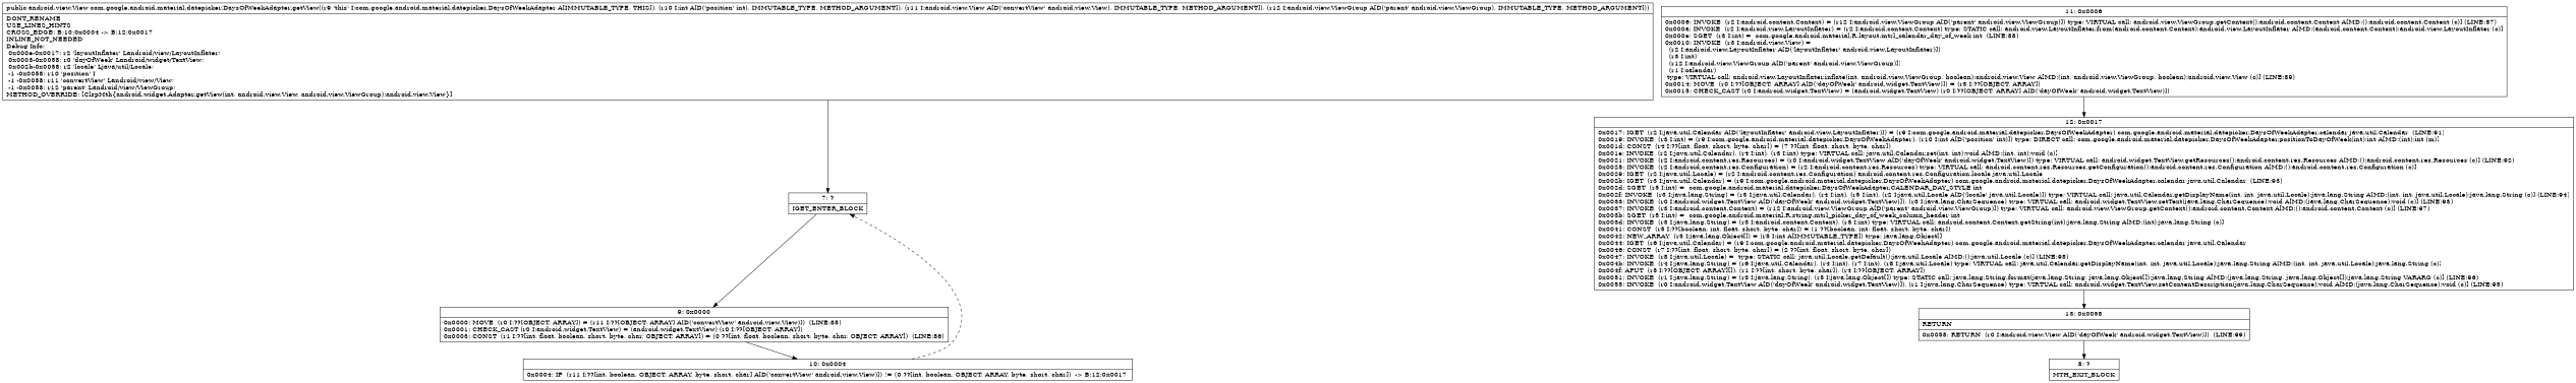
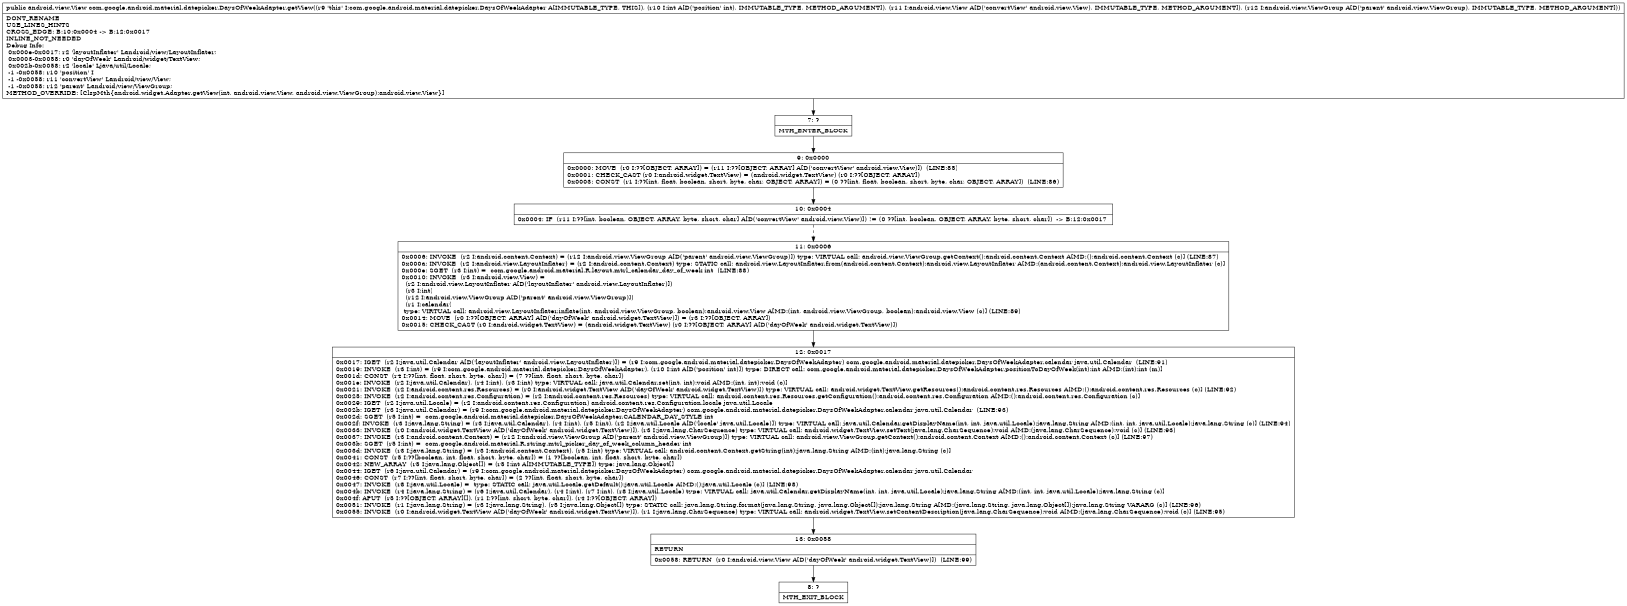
  digraph {
    node [shape=record]
-   n1 [label="{7\:\ ?|IGET_ENTER_BLOCK\l}"]
+   n1 [label="{7\:\ ?|MTH_ENTER_BLOCK\l}"]
    n2 [label="{9\:\ 0x0000|0x0000: MOVE  (r0 I:??[OBJECT, ARRAY]) = (r11 I:??[OBJECT, ARRAY] A[D('convertView' android.view.View)])  (LINE:85)\l0x0001: CHECK_CAST (r0 I:android.widget.TextView) = (android.widget.TextView) (r0 I:??[OBJECT, ARRAY]) \l0x0003: CONST  (r1 I:??[int, float, boolean, short, byte, char, OBJECT, ARRAY]) = (0 ??[int, float, boolean, short, byte, char, OBJECT, ARRAY])  (LINE:86)\l}"]
    n3 [label="{10\:\ 0x0004|0x0004: IF  (r11 I:??[int, boolean, OBJECT, ARRAY, byte, short, char] A[D('convertView' android.view.View)]) != (0 ??[int, boolean, OBJECT, ARRAY, byte, short, char])  \-\> B:12:0x0017 \l}"]
    n4 [label="{11\:\ 0x0006|0x0006: INVOKE  (r2 I:android.content.Context) = (r12 I:android.view.ViewGroup A[D('parent' android.view.ViewGroup)]) type: VIRTUAL call: android.view.ViewGroup.getContext():android.content.Context A[MD:():android.content.Context (c)] (LINE:87)\l0x000a: INVOKE  (r2 I:android.view.LayoutInflater) = (r2 I:android.content.Context) type: STATIC call: android.view.LayoutInflater.from(android.content.Context):android.view.LayoutInflater A[MD:(android.content.Context):android.view.LayoutInflater (c)]\l0x000e: SGET  (r3 I:int) =  com.google.android.material.R.layout.mtrl_calendar_day_of_week int  (LINE:88)\l0x0010: INVOKE  (r3 I:android.view.View) = \l  (r2 I:android.view.LayoutInflater A[D('layoutInflater' android.view.LayoutInflater)])\l  (r3 I:int)\l  (r12 I:android.view.ViewGroup A[D('parent' android.view.ViewGroup)])\l  (r1 I:calendar)\l type: VIRTUAL call: android.view.LayoutInflater.inflate(int, android.view.ViewGroup, boolean):android.view.View A[MD:(int, android.view.ViewGroup, boolean):android.view.View (c)] (LINE:89)\l0x0014: MOVE  (r0 I:??[OBJECT, ARRAY] A[D('dayOfWeek' android.widget.TextView)]) = (r3 I:??[OBJECT, ARRAY]) \l0x0015: CHECK_CAST (r0 I:android.widget.TextView) = (android.widget.TextView) (r0 I:??[OBJECT, ARRAY] A[D('dayOfWeek' android.widget.TextView)]) \l}"]
    n5 [label="{12\:\ 0x0017|0x0017: IGET  (r2 I:java.util.Calendar A[D('layoutInflater' android.view.LayoutInflater)]) = (r9 I:com.google.android.material.datepicker.DaysOfWeekAdapter) com.google.android.material.datepicker.DaysOfWeekAdapter.calendar java.util.Calendar  (LINE:91)\l0x0019: INVOKE  (r3 I:int) = (r9 I:com.google.android.material.datepicker.DaysOfWeekAdapter), (r10 I:int A[D('position' int)]) type: DIRECT call: com.google.android.material.datepicker.DaysOfWeekAdapter.positionToDayOfWeek(int):int A[MD:(int):int (m)]\l0x001d: CONST  (r4 I:??[int, float, short, byte, char]) = (7 ??[int, float, short, byte, char]) \l0x001e: INVOKE  (r2 I:java.util.Calendar), (r4 I:int), (r3 I:int) type: VIRTUAL call: java.util.Calendar.set(int, int):void A[MD:(int, int):void (c)]\l0x0021: INVOKE  (r2 I:android.content.res.Resources) = (r0 I:android.widget.TextView A[D('dayOfWeek' android.widget.TextView)]) type: VIRTUAL call: android.widget.TextView.getResources():android.content.res.Resources A[MD:():android.content.res.Resources (c)] (LINE:92)\l0x0025: INVOKE  (r2 I:android.content.res.Configuration) = (r2 I:android.content.res.Resources) type: VIRTUAL call: android.content.res.Resources.getConfiguration():android.content.res.Configuration A[MD:():android.content.res.Configuration (c)]\l0x0029: IGET  (r2 I:java.util.Locale) = (r2 I:android.content.res.Configuration) android.content.res.Configuration.locale java.util.Locale \l0x002b: IGET  (r3 I:java.util.Calendar) = (r9 I:com.google.android.material.datepicker.DaysOfWeekAdapter) com.google.android.material.datepicker.DaysOfWeekAdapter.calendar java.util.Calendar  (LINE:93)\l0x002d: SGET  (r5 I:int) =  com.google.android.material.datepicker.DaysOfWeekAdapter.CALENDAR_DAY_STYLE int \l0x002f: INVOKE  (r3 I:java.lang.String) = (r3 I:java.util.Calendar), (r4 I:int), (r5 I:int), (r2 I:java.util.Locale A[D('locale' java.util.Locale)]) type: VIRTUAL call: java.util.Calendar.getDisplayName(int, int, java.util.Locale):java.lang.String A[MD:(int, int, java.util.Locale):java.lang.String (c)] (LINE:94)\l0x0033: INVOKE  (r0 I:android.widget.TextView A[D('dayOfWeek' android.widget.TextView)]), (r3 I:java.lang.CharSequence) type: VIRTUAL call: android.widget.TextView.setText(java.lang.CharSequence):void A[MD:(java.lang.CharSequence):void (c)] (LINE:93)\l0x0037: INVOKE  (r3 I:android.content.Context) = (r12 I:android.view.ViewGroup A[D('parent' android.view.ViewGroup)]) type: VIRTUAL call: android.view.ViewGroup.getContext():android.content.Context A[MD:():android.content.Context (c)] (LINE:97)\l0x003b: SGET  (r5 I:int) =  com.google.android.material.R.string.mtrl_picker_day_of_week_column_header int \l0x003d: INVOKE  (r3 I:java.lang.String) = (r3 I:android.content.Context), (r5 I:int) type: VIRTUAL call: android.content.Context.getString(int):java.lang.String A[MD:(int):java.lang.String (c)]\l0x0041: CONST  (r5 I:??[boolean, int, float, short, byte, char]) = (1 ??[boolean, int, float, short, byte, char]) \l0x0042: NEW_ARRAY  (r5 I:java.lang.Object[]) = (r5 I:int A[IMMUTABLE_TYPE]) type: java.lang.Object[] \l0x0044: IGET  (r6 I:java.util.Calendar) = (r9 I:com.google.android.material.datepicker.DaysOfWeekAdapter) com.google.android.material.datepicker.DaysOfWeekAdapter.calendar java.util.Calendar \l0x0046: CONST  (r7 I:??[int, float, short, byte, char]) = (2 ??[int, float, short, byte, char]) \l0x0047: INVOKE  (r8 I:java.util.Locale) =  type: STATIC call: java.util.Locale.getDefault():java.util.Locale A[MD:():java.util.Locale (c)] (LINE:98)\l0x004b: INVOKE  (r4 I:java.lang.String) = (r6 I:java.util.Calendar), (r4 I:int), (r7 I:int), (r8 I:java.util.Locale) type: VIRTUAL call: java.util.Calendar.getDisplayName(int, int, java.util.Locale):java.lang.String A[MD:(int, int, java.util.Locale):java.lang.String (c)]\l0x004f: APUT  (r5 I:??[OBJECT, ARRAY][]), (r1 I:??[int, short, byte, char]), (r4 I:??[OBJECT, ARRAY]) \l0x0051: INVOKE  (r1 I:java.lang.String) = (r3 I:java.lang.String), (r5 I:java.lang.Object[]) type: STATIC call: java.lang.String.format(java.lang.String, java.lang.Object[]):java.lang.String A[MD:(java.lang.String, java.lang.Object[]):java.lang.String VARARG (c)] (LINE:96)\l0x0055: INVOKE  (r0 I:android.widget.TextView A[D('dayOfWeek' android.widget.TextView)]), (r1 I:java.lang.CharSequence) type: VIRTUAL call: android.widget.TextView.setContentDescription(java.lang.CharSequence):void A[MD:(java.lang.CharSequence):void (c)] (LINE:95)\l}"]
    n6 [label="{13\:\ 0x0058|RETURN\l|0x0058: RETURN  (r0 I:android.view.View A[D('dayOfWeek' android.widget.TextView)])  (LINE:99)\l}"]
    n7 [label="{8\:\ ?|MTH_EXIT_BLOCK\l}"]
    n8 [label="{public android.view.View com.google.android.material.datepicker.DaysOfWeekAdapter.getView((r9 'this' I:com.google.android.material.datepicker.DaysOfWeekAdapter A[IMMUTABLE_TYPE, THIS]), (r10 I:int A[D('position' int), IMMUTABLE_TYPE, METHOD_ARGUMENT]), (r11 I:android.view.View A[D('convertView' android.view.View), IMMUTABLE_TYPE, METHOD_ARGUMENT]), (r12 I:android.view.ViewGroup A[D('parent' android.view.ViewGroup), IMMUTABLE_TYPE, METHOD_ARGUMENT]))  | DONT_RENAME\lUSE_LINES_HINTS\lCROSS_EDGE: B:10:0x0004 \-\> B:12:0x0017\lINLINE_NOT_NEEDED\lDebug Info:\l  0x000e\-0x0017: r2 'layoutInflater' Landroid\/view\/LayoutInflater;\l  0x0003\-0x0058: r0 'dayOfWeek' Landroid\/widget\/TextView;\l  0x002b\-0x0058: r2 'locale' Ljava\/util\/Locale;\l  \-1 \-0x0058: r10 'position' I\l  \-1 \-0x0058: r11 'convertView' Landroid\/view\/View;\l  \-1 \-0x0058: r12 'parent' Landroid\/view\/ViewGroup;\lMETHOD_OVERRIDE: [ClspMth\{android.widget.Adapter.getView(int, android.view.View, android.view.ViewGroup):android.view.View\}]\l}"]
    n1 -> n2
    n2 -> n3
-   n3 -> n1 [style=dashed]
+   n3 -> n4 [style=dashed]
    n4 -> n5
    n5 -> n6
    n6 -> n7
    n8 -> n1
  }
